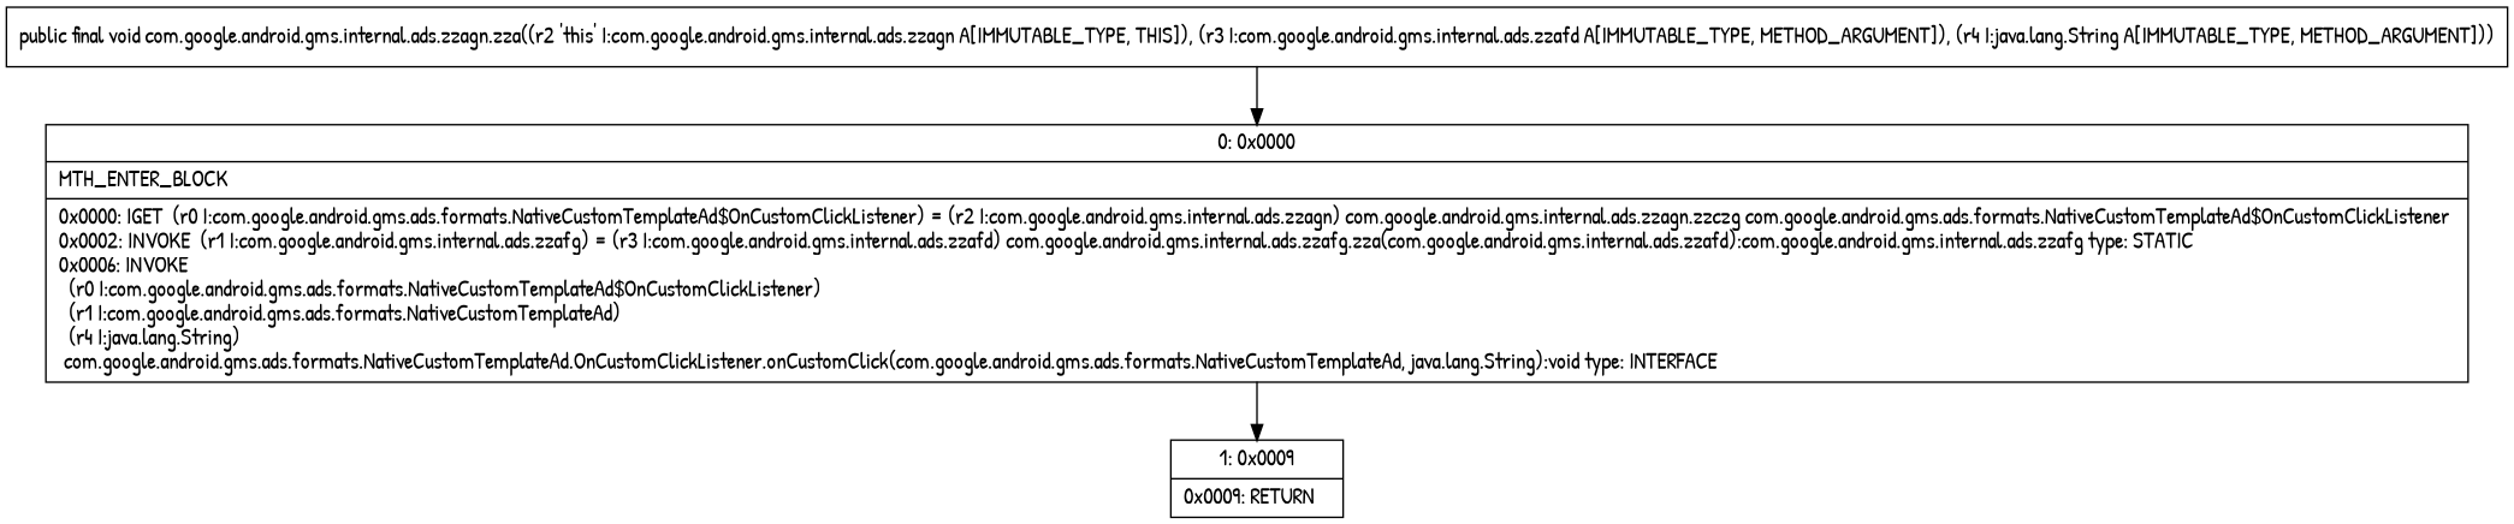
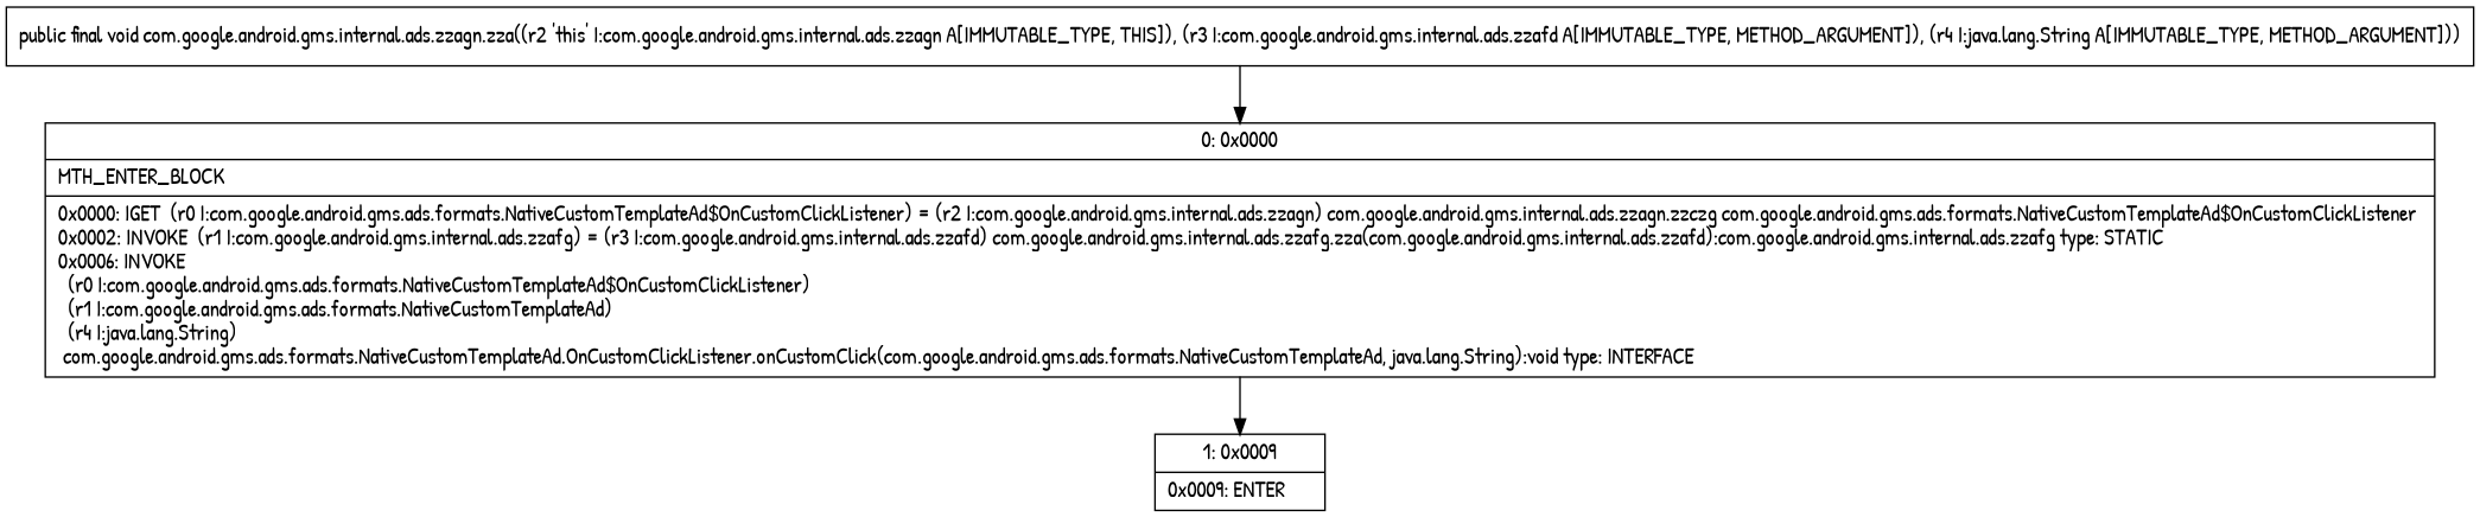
  digraph {
    fontname="Patrick Hand"
    node [shape=record fontname="Patrick Hand"]
    edge [fontname="Patrick Hand"]
    n1 [label="{0\:\ 0x0000|MTH_ENTER_BLOCK\l|0x0000: IGET  (r0 I:com.google.android.gms.ads.formats.NativeCustomTemplateAd$OnCustomClickListener) = (r2 I:com.google.android.gms.internal.ads.zzagn) com.google.android.gms.internal.ads.zzagn.zzczg com.google.android.gms.ads.formats.NativeCustomTemplateAd$OnCustomClickListener \l0x0002: INVOKE  (r1 I:com.google.android.gms.internal.ads.zzafg) = (r3 I:com.google.android.gms.internal.ads.zzafd) com.google.android.gms.internal.ads.zzafg.zza(com.google.android.gms.internal.ads.zzafd):com.google.android.gms.internal.ads.zzafg type: STATIC \l0x0006: INVOKE  \l  (r0 I:com.google.android.gms.ads.formats.NativeCustomTemplateAd$OnCustomClickListener)\l  (r1 I:com.google.android.gms.ads.formats.NativeCustomTemplateAd)\l  (r4 I:java.lang.String)\l com.google.android.gms.ads.formats.NativeCustomTemplateAd.OnCustomClickListener.onCustomClick(com.google.android.gms.ads.formats.NativeCustomTemplateAd, java.lang.String):void type: INTERFACE \l}"]
-   n2 [label="{1\:\ 0x0009|0x0009: RETURN   \l}"]
+   n2 [label="{1\:\ 0x0009|0x0009: ENTER   \l}"]
    n3 [label="{public final void com.google.android.gms.internal.ads.zzagn.zza((r2 'this' I:com.google.android.gms.internal.ads.zzagn A[IMMUTABLE_TYPE, THIS]), (r3 I:com.google.android.gms.internal.ads.zzafd A[IMMUTABLE_TYPE, METHOD_ARGUMENT]), (r4 I:java.lang.String A[IMMUTABLE_TYPE, METHOD_ARGUMENT])) }"]
    n1 -> n2
    n3 -> n1
  }
